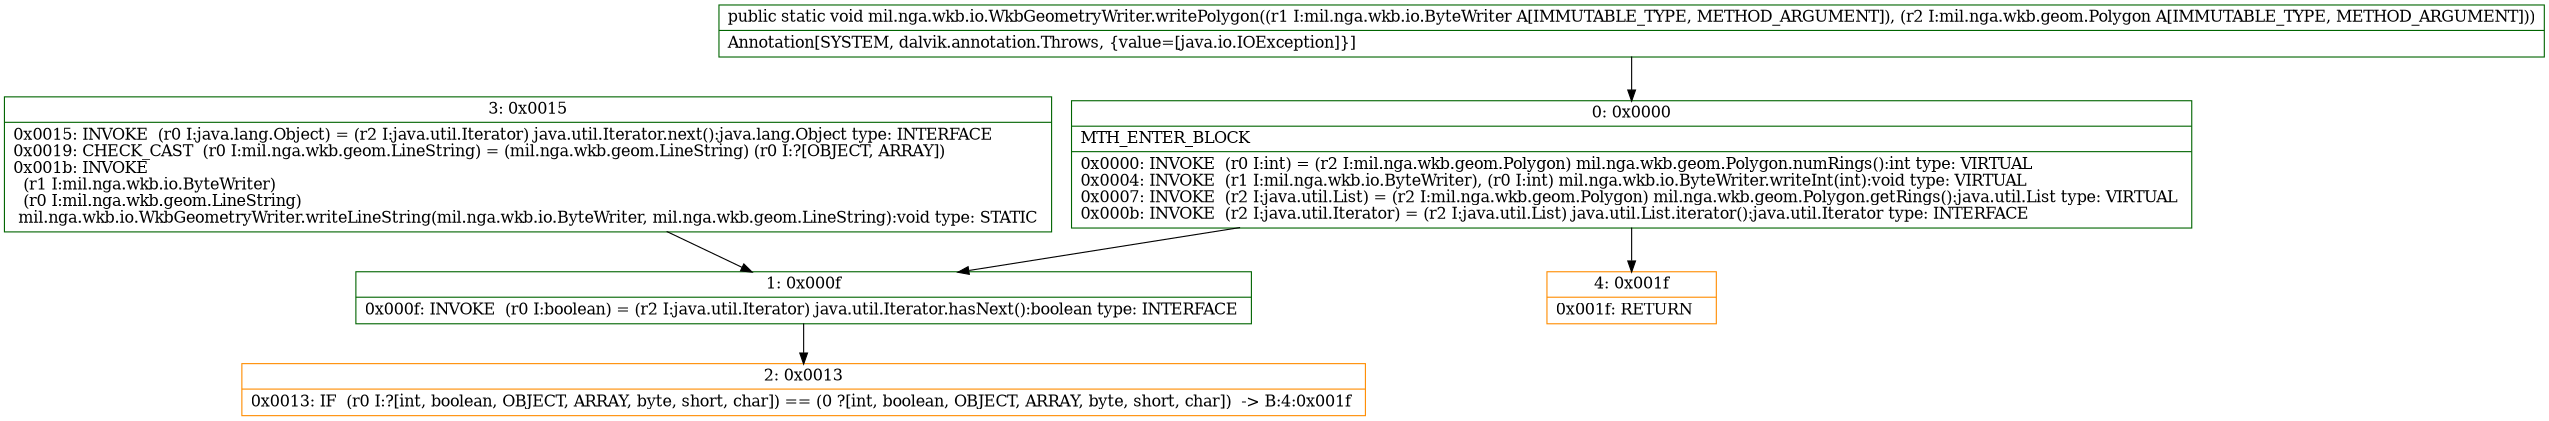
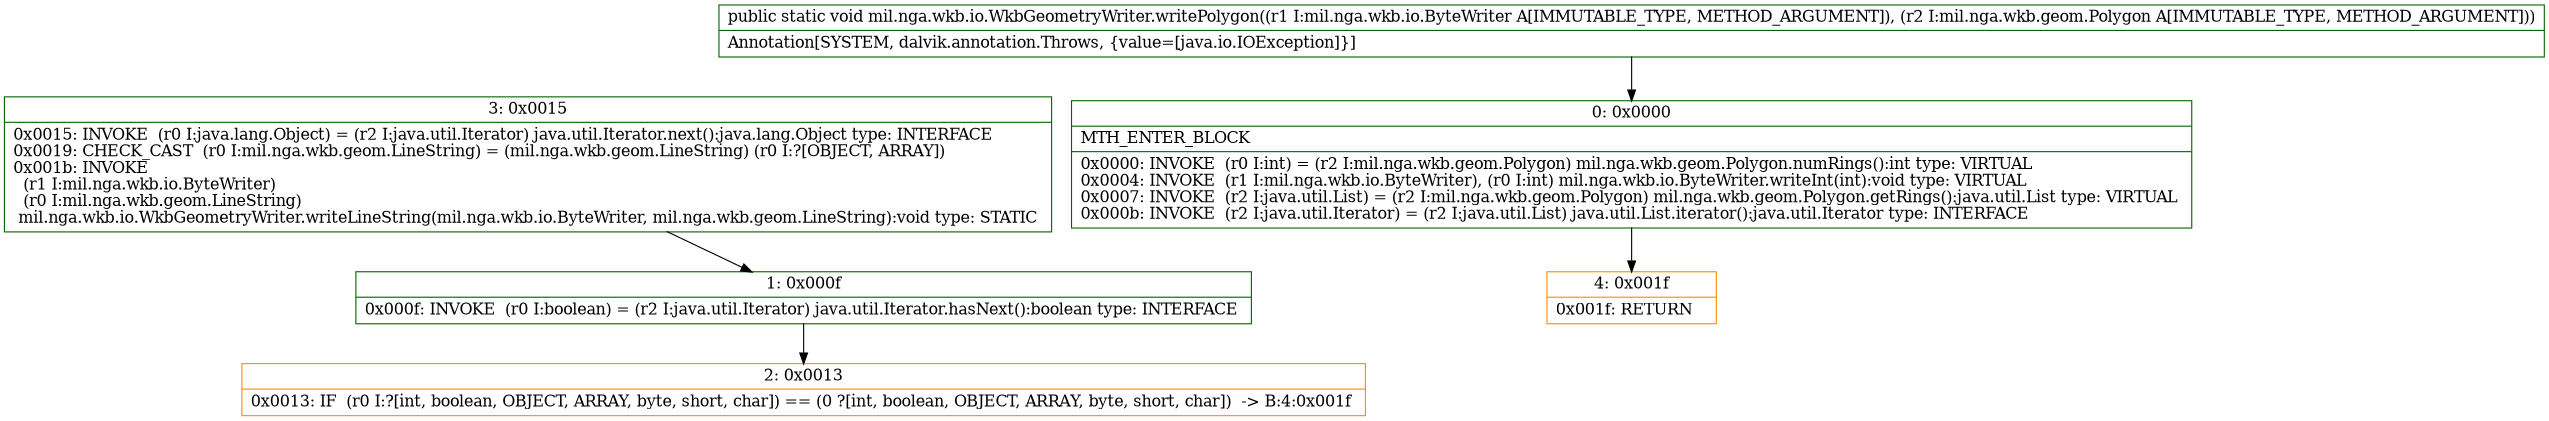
  digraph {
    node [color=darkgreen shape=record]
    n1 [label="{0\:\ 0x0000|MTH_ENTER_BLOCK\l|0x0000: INVOKE  (r0 I:int) = (r2 I:mil.nga.wkb.geom.Polygon) mil.nga.wkb.geom.Polygon.numRings():int type: VIRTUAL \l0x0004: INVOKE  (r1 I:mil.nga.wkb.io.ByteWriter), (r0 I:int) mil.nga.wkb.io.ByteWriter.writeInt(int):void type: VIRTUAL \l0x0007: INVOKE  (r2 I:java.util.List) = (r2 I:mil.nga.wkb.geom.Polygon) mil.nga.wkb.geom.Polygon.getRings():java.util.List type: VIRTUAL \l0x000b: INVOKE  (r2 I:java.util.Iterator) = (r2 I:java.util.List) java.util.List.iterator():java.util.Iterator type: INTERFACE \l}"]
    n2 [label="{1\:\ 0x000f|0x000f: INVOKE  (r0 I:boolean) = (r2 I:java.util.Iterator) java.util.Iterator.hasNext():boolean type: INTERFACE \l}"]
    n3 [color=darkorange label="{4\:\ 0x001f|0x001f: RETURN   \l}"]
    n4 [color=darkorange label="{2\:\ 0x0013|0x0013: IF  (r0 I:?[int, boolean, OBJECT, ARRAY, byte, short, char]) == (0 ?[int, boolean, OBJECT, ARRAY, byte, short, char])  \-\> B:4:0x001f \l}"]
    n5 [label="{3\:\ 0x0015|0x0015: INVOKE  (r0 I:java.lang.Object) = (r2 I:java.util.Iterator) java.util.Iterator.next():java.lang.Object type: INTERFACE \l0x0019: CHECK_CAST  (r0 I:mil.nga.wkb.geom.LineString) = (mil.nga.wkb.geom.LineString) (r0 I:?[OBJECT, ARRAY]) \l0x001b: INVOKE  \l  (r1 I:mil.nga.wkb.io.ByteWriter)\l  (r0 I:mil.nga.wkb.geom.LineString)\l mil.nga.wkb.io.WkbGeometryWriter.writeLineString(mil.nga.wkb.io.ByteWriter, mil.nga.wkb.geom.LineString):void type: STATIC \l}"]
    n6 [label="{public static void mil.nga.wkb.io.WkbGeometryWriter.writePolygon((r1 I:mil.nga.wkb.io.ByteWriter A[IMMUTABLE_TYPE, METHOD_ARGUMENT]), (r2 I:mil.nga.wkb.geom.Polygon A[IMMUTABLE_TYPE, METHOD_ARGUMENT]))  | Annotation[SYSTEM, dalvik.annotation.Throws, \{value=[java.io.IOException]\}]\l}"]
-   n1 -> n2
    n1 -> n3
    n2 -> n4
    n5 -> n2
    n6 -> n1
  }
